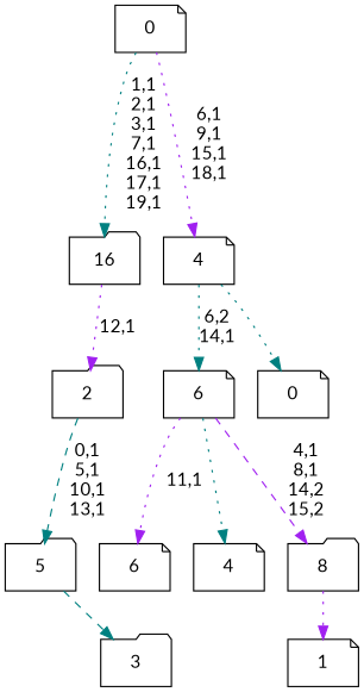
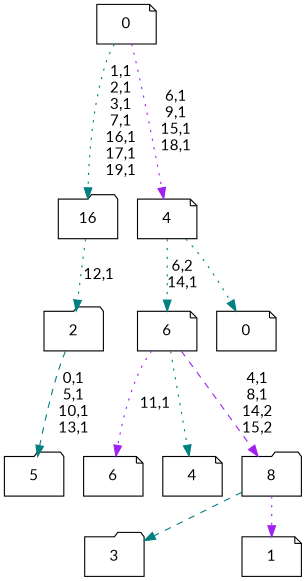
  digraph {
    fontname=Lato
    node [fontname=Lato shape=note]
    edge [color=teal fontname=Lato style=dotted]
    n1 [label=6]
    n2 [label=5 shape=folder]
    n3 [label=4]
    n4 [label=3 shape=folder]
    n5 [label=2 shape=folder]
    16 [shape=folder]
    n7 [label=1]
    8 [shape=folder]
    6
    n10 [label=0]
    4
    0
    n5 -> n2 [label="0,1\n5,1\n10,1\n13,1" style=dashed]
-   16 -> n5 [color=purple label="12,1"]
-   n2 -> n4 [style=dashed]
+   16 -> n5 [label="12,1"]
+   8 -> n4 [style=dashed]
    8 -> n7 [color=purple]
    6 -> n1 [color=purple label="11,1"]
    6 -> n3
    6 -> 8 [color=purple label="4,1\n8,1\n14,2\n15,2" style=dashed]
    4 -> 6 [label="6,2\n14,1"]
    4 -> n10
    0 -> 16 [label="1,1\n2,1\n3,1\n7,1\n16,1\n17,1\n19,1"]
    0 -> 4 [color=purple label="6,1\n9,1\n15,1\n18,1"]
  }
